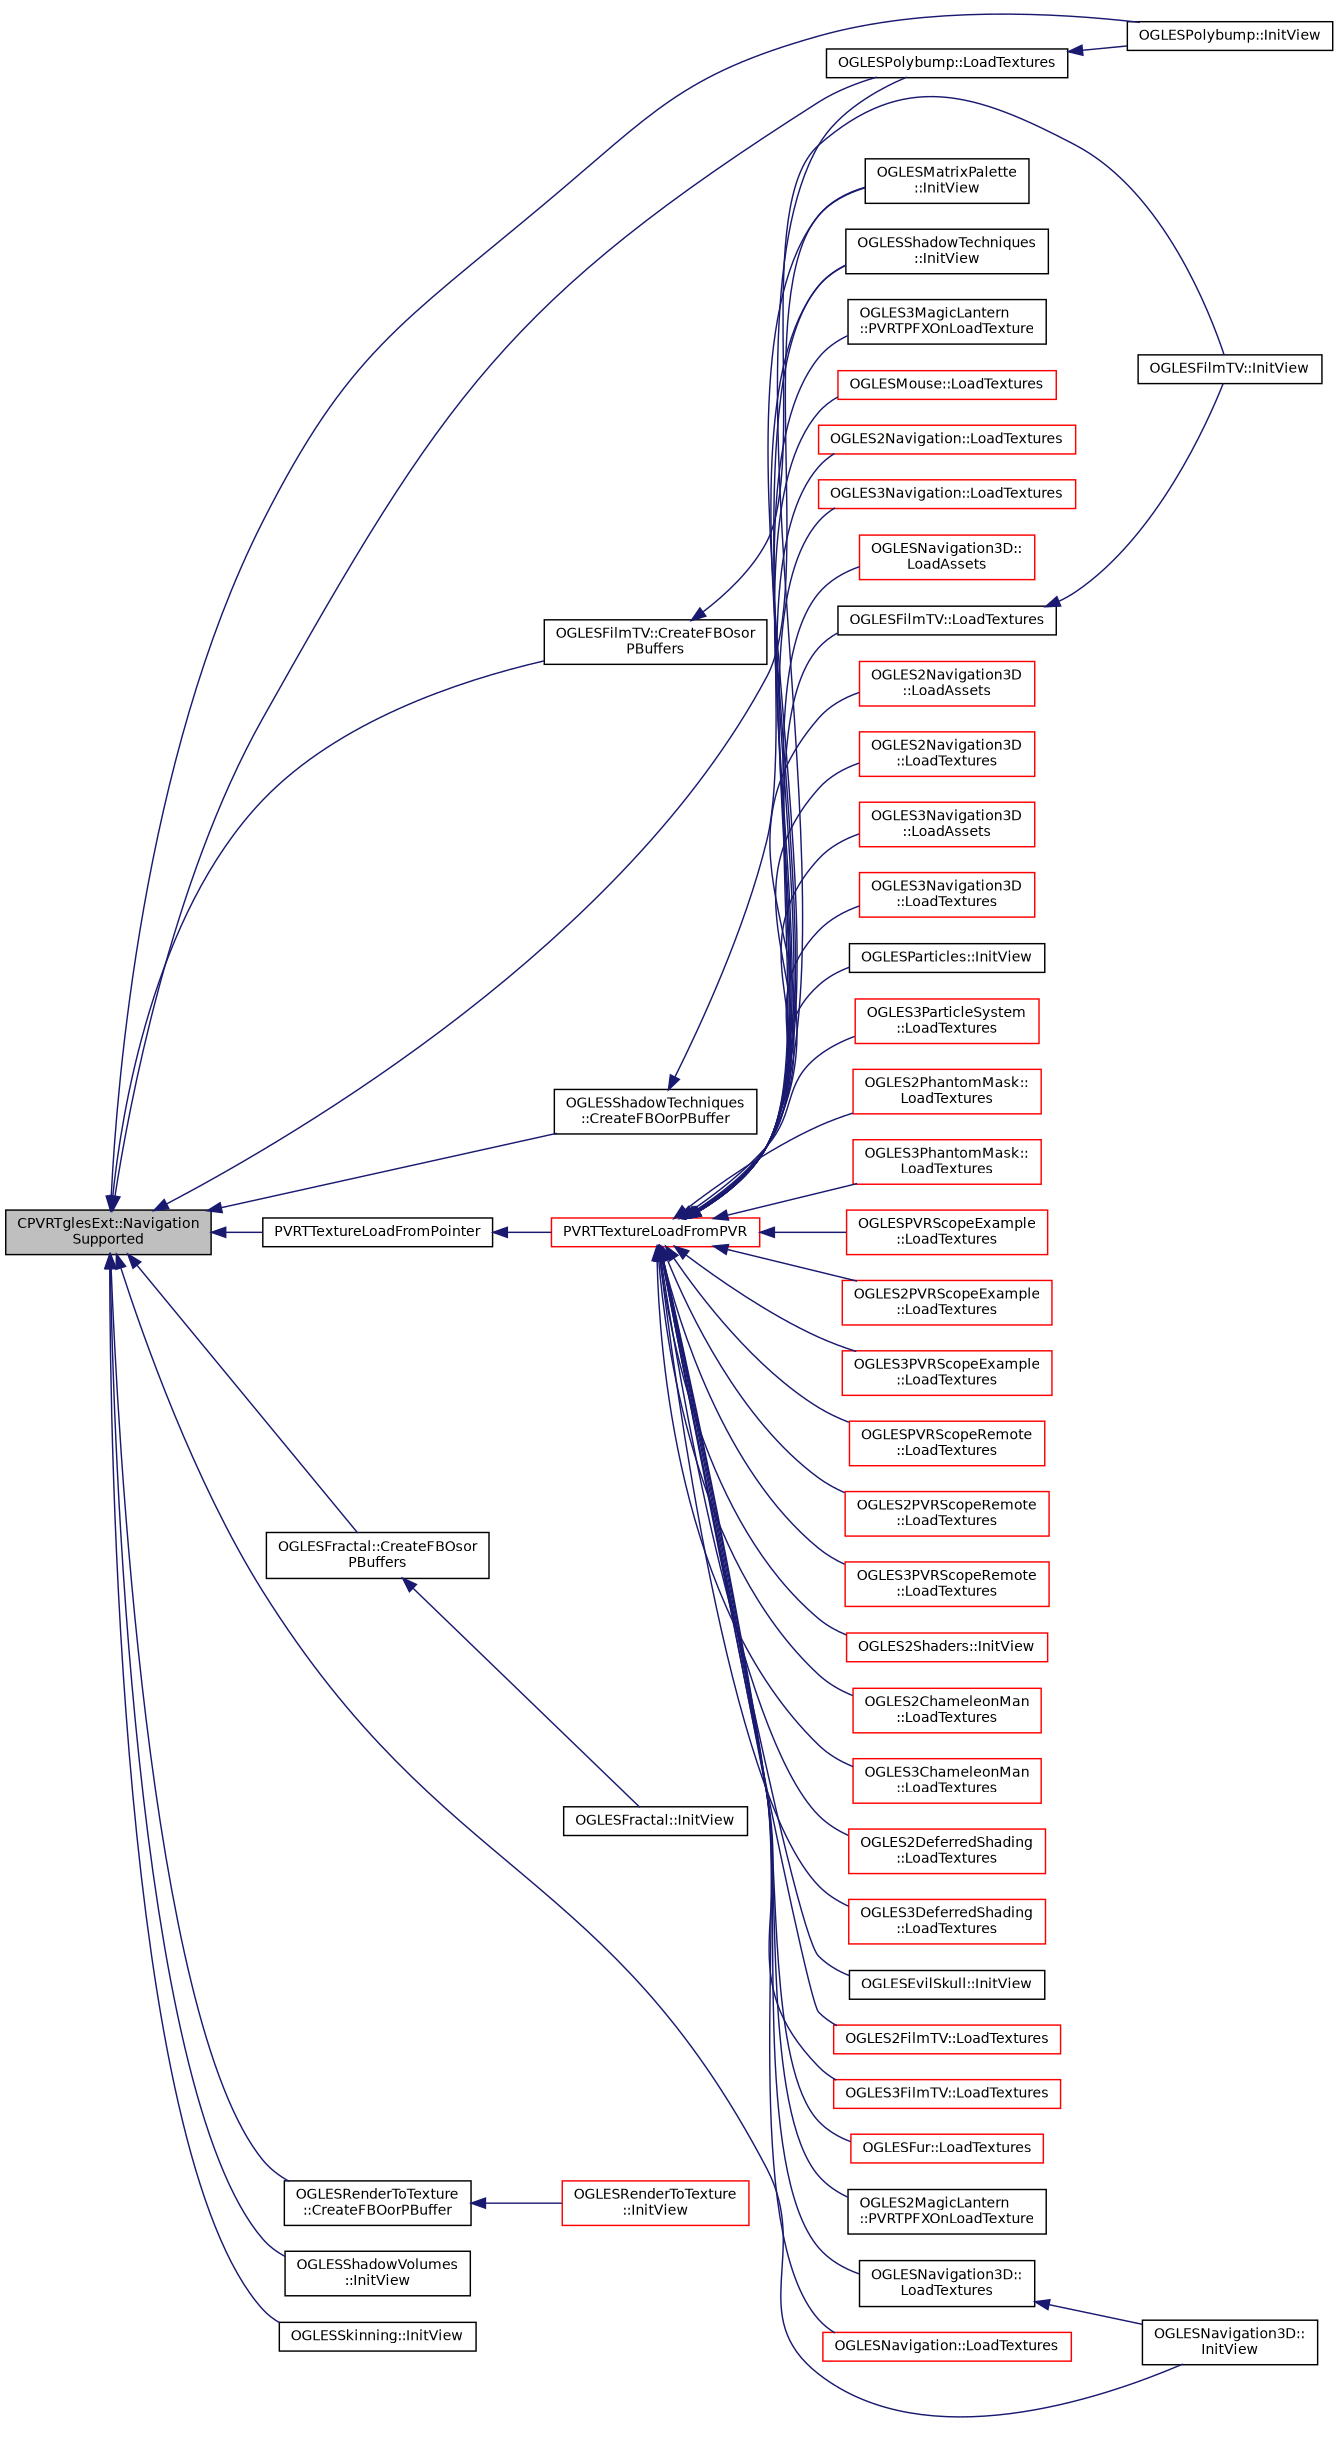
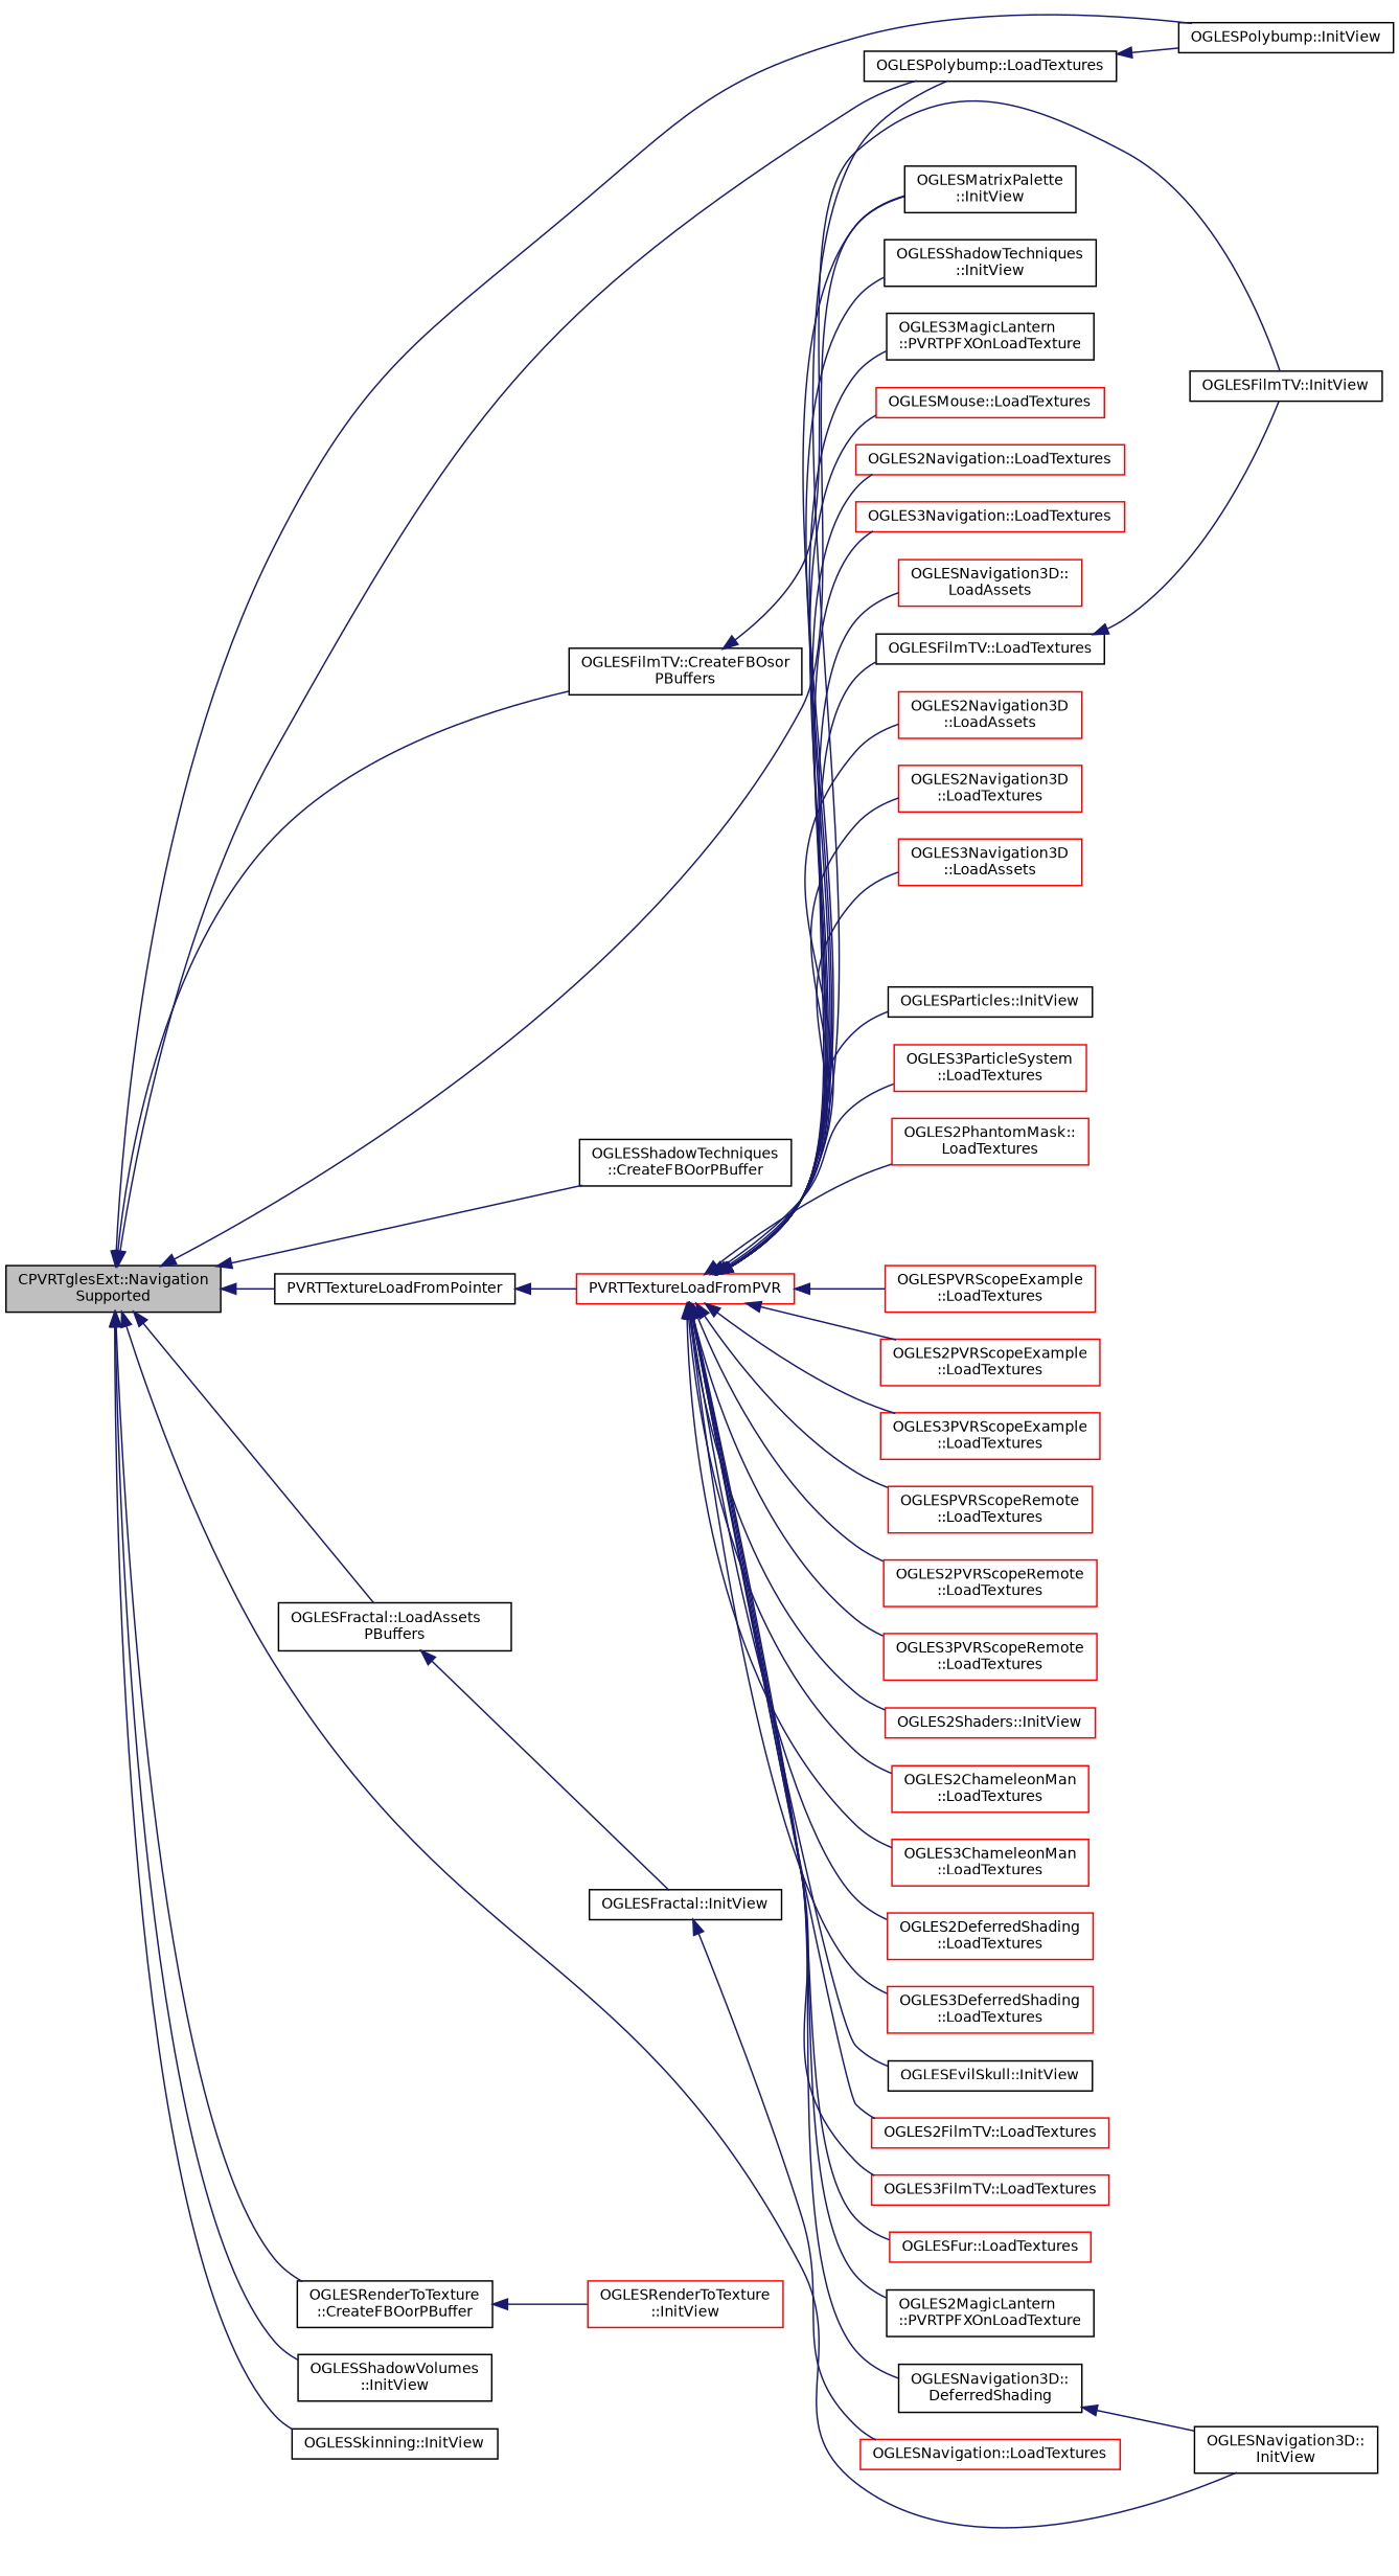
  digraph {
    rankdir=LR
    node [color=red fillcolor=white fontname=Helvetica fontsize=10 shape=record style=filled]
    edge [color=midnightblue dir=back fontname=Helvetica fontsize=10 labelfontname=Helvetica labelfontsize=10 style=solid]
    n1 [color=black fillcolor=grey75 fontcolor=black height=0.2 label="CPVRTglesExt::Navigation\lSupported" width=0.4]
    n2 [color=black height=0.2 label="OGLESFilmTV::CreateFBOsor\lPBuffers" width=0.4]
-   n3 [color=black height=0.2 label="OGLESFractal::CreateFBOsor\lPBuffers" width=0.4]
+   n3 [color=black height=0.2 label="OGLESFractal::LoadAssets\lPBuffers" width=0.4]
    n4 [color=black height=0.2 label="OGLESNavigation3D::\lInitView" width=0.4]
    n5 [color=black height=0.2 label="OGLESPolybump::InitView" width=0.4]
    n6 [color=black height=0.2 label="OGLESPolybump::LoadTextures" width=0.4]
    n7 [color=black height=0.2 label="OGLESMatrixPalette\l::InitView" width=0.4]
    n8 [color=black height=0.2 label="OGLESRenderToTexture\l::CreateFBOorPBuffer" width=0.4]
    n9 [color=black height=0.2 label="OGLESShadowTechniques\l::CreateFBOorPBuffer" width=0.4]
    n10 [color=black height=0.2 label="OGLESShadowVolumes\l::InitView" width=0.4]
    n11 [color=black height=0.2 label="OGLESSkinning::InitView" width=0.4]
    n12 [color=black height=0.2 label=PVRTTextureLoadFromPointer width=0.4]
    n13 [color=black height=0.2 label="OGLESFilmTV::InitView" width=0.4]
    n14 [color=black height=0.2 label="OGLESFractal::InitView" width=0.4]
    n15 [height=0.2 label="OGLESRenderToTexture\l::InitView" width=0.4]
    n16 [color=black height=0.2 label="OGLESShadowTechniques\l::InitView" width=0.4]
    n17 [height=0.2 label=PVRTTextureLoadFromPVR width=0.4]
    n18 [height=0.2 label="OGLES2ChameleonMan\l::LoadTextures" width=0.4]
    n19 [height=0.2 label="OGLES3ChameleonMan\l::LoadTextures" width=0.4]
    n20 [height=0.2 label="OGLES2DeferredShading\l::LoadTextures" width=0.4]
    n21 [height=0.2 label="OGLES3DeferredShading\l::LoadTextures" width=0.4]
    n22 [color=black height=0.2 label="OGLESEvilSkull::InitView" width=0.4]
    n23 [color=black height=0.2 label="OGLESFilmTV::LoadTextures" width=0.4]
    n24 [height=0.2 label="OGLES2FilmTV::LoadTextures" width=0.4]
    n25 [height=0.2 label="OGLES3FilmTV::LoadTextures" width=0.4]
    n26 [height=0.2 label="OGLESFur::LoadTextures" width=0.4]
    n27 [color=black height=0.2 label="OGLES2MagicLantern\l::PVRTPFXOnLoadTexture" width=0.4]
    n28 [color=black height=0.2 label="OGLES3MagicLantern\l::PVRTPFXOnLoadTexture" width=0.4]
    n29 [height=0.2 label="OGLESMouse::LoadTextures" width=0.4]
    n30 [height=0.2 label="OGLESNavigation::LoadTextures" width=0.4]
    n31 [height=0.2 label="OGLES2Navigation::LoadTextures" width=0.4]
    n32 [height=0.2 label="OGLES3Navigation::LoadTextures" width=0.4]
    n33 [height=0.2 label="OGLESNavigation3D::\lLoadAssets" width=0.4]
-   n34 [color=black height=0.2 label="OGLESNavigation3D::\lLoadTextures" width=0.4]
+   n34 [color=black height=0.2 label="OGLESNavigation3D::\lDeferredShading" width=0.4]
    n35 [height=0.2 label="OGLES2Navigation3D\l::LoadAssets" width=0.4]
    n36 [height=0.2 label="OGLES2Navigation3D\l::LoadTextures" width=0.4]
    n37 [height=0.2 label="OGLES3Navigation3D\l::LoadAssets" width=0.4]
-   n38 [height=0.2 label="OGLES3Navigation3D\l::LoadTextures" width=0.4]
    n39 [color=black height=0.2 label="OGLESParticles::InitView" width=0.4]
    n40 [height=0.2 label="OGLES3ParticleSystem\l::LoadTextures" width=0.4]
    n41 [height=0.2 label="OGLES2PhantomMask::\lLoadTextures" width=0.4]
-   n42 [height=0.2 label="OGLES3PhantomMask::\lLoadTextures" width=0.4]
    n43 [height=0.2 label="OGLESPVRScopeExample\l::LoadTextures" width=0.4]
    n44 [height=0.2 label="OGLES2PVRScopeExample\l::LoadTextures" width=0.4]
    n45 [height=0.2 label="OGLES3PVRScopeExample\l::LoadTextures" width=0.4]
    n46 [height=0.2 label="OGLESPVRScopeRemote\l::LoadTextures" width=0.4]
    n47 [height=0.2 label="OGLES2PVRScopeRemote\l::LoadTextures" width=0.4]
    n48 [height=0.2 label="OGLES3PVRScopeRemote\l::LoadTextures" width=0.4]
    n49 [height=0.2 label="OGLES2Shaders::InitView" width=0.4]
    n1 -> n2
    n1 -> n3
    n1 -> n4
    n1 -> n5
    n1 -> n6
    n1 -> n7
    n1 -> n8
    n1 -> n9
    n1 -> n10
    n1 -> n11
    n1 -> n12
    n2 -> n13
    n3 -> n14
    n6 -> n5
    n8 -> n15
-   n9 -> n16
    n12 -> n17
    n17 -> n6
    n17 -> n7
    n17 -> n16
    n17 -> n18
    n17 -> n19
    n17 -> n20
    n17 -> n21
    n17 -> n22
    n17 -> n23
    n17 -> n24
    n17 -> n25
    n17 -> n26
    n17 -> n27
    n17 -> n28
    n17 -> n29
-   n17 -> n30
+   n14 -> n30
    n17 -> n31
    n17 -> n32
    n17 -> n33
    n17 -> n34
    n17 -> n35
    n17 -> n36
    n17 -> n37
-   n17 -> n38
    n17 -> n39
    n17 -> n40
    n17 -> n41
-   n17 -> n42
    n17 -> n43
    n17 -> n44
    n17 -> n45
    n17 -> n46
    n17 -> n47
    n17 -> n48
    n17 -> n49
    n23 -> n13
    n34 -> n4
  }
